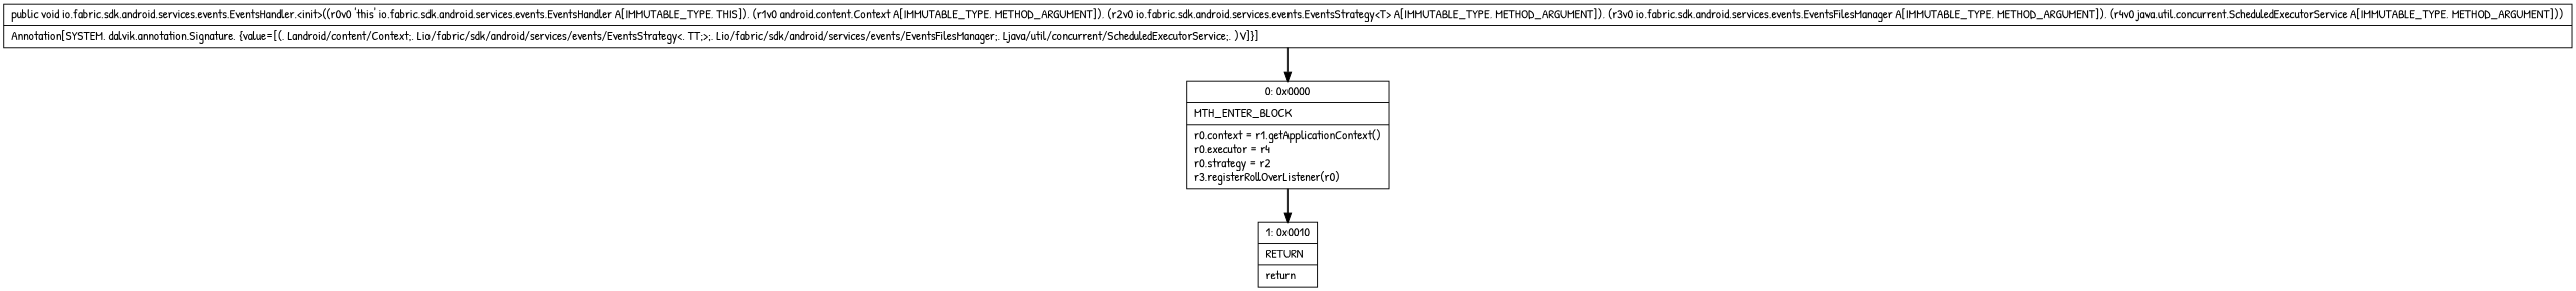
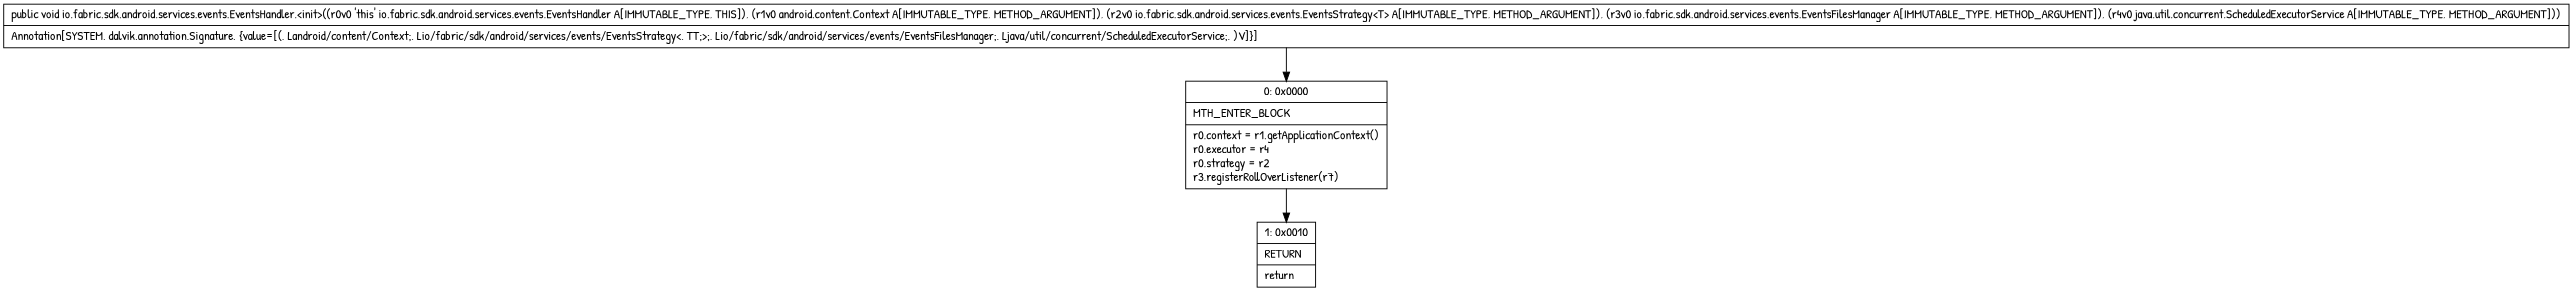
  digraph {
    fontname="Patrick Hand"
    node [shape=record fontname="Patrick Hand"]
    edge [fontname="Patrick Hand"]
-   n1 [label="{0\:\ 0x0000|MTH_ENTER_BLOCK\l|r0.context = r1.getApplicationContext()\lr0.executor = r4\lr0.strategy = r2\lr3.registerRollOverListener(r0)\l}"]
+   n1 [label="{0\:\ 0x0000|MTH_ENTER_BLOCK\l|r0.context = r1.getApplicationContext()\lr0.executor = r4\lr0.strategy = r2\lr3.registerRollOverListener(r7)\l}"]
    n2 [label="{1\:\ 0x0010|RETURN\l|return\l}"]
    n3 [label="{public void io.fabric.sdk.android.services.events.EventsHandler.\<init\>((r0v0 'this' io.fabric.sdk.android.services.events.EventsHandler A[IMMUTABLE_TYPE, THIS]), (r1v0 android.content.Context A[IMMUTABLE_TYPE, METHOD_ARGUMENT]), (r2v0 io.fabric.sdk.android.services.events.EventsStrategy\<T\> A[IMMUTABLE_TYPE, METHOD_ARGUMENT]), (r3v0 io.fabric.sdk.android.services.events.EventsFilesManager A[IMMUTABLE_TYPE, METHOD_ARGUMENT]), (r4v0 java.util.concurrent.ScheduledExecutorService A[IMMUTABLE_TYPE, METHOD_ARGUMENT]))  | Annotation[SYSTEM, dalvik.annotation.Signature, \{value=[(, Landroid\/content\/Context;, Lio\/fabric\/sdk\/android\/services\/events\/EventsStrategy\<, TT;\>;, Lio\/fabric\/sdk\/android\/services\/events\/EventsFilesManager;, Ljava\/util\/concurrent\/ScheduledExecutorService;, )V]\}]\l}"]
    n1 -> n2
    n3 -> n1
  }
